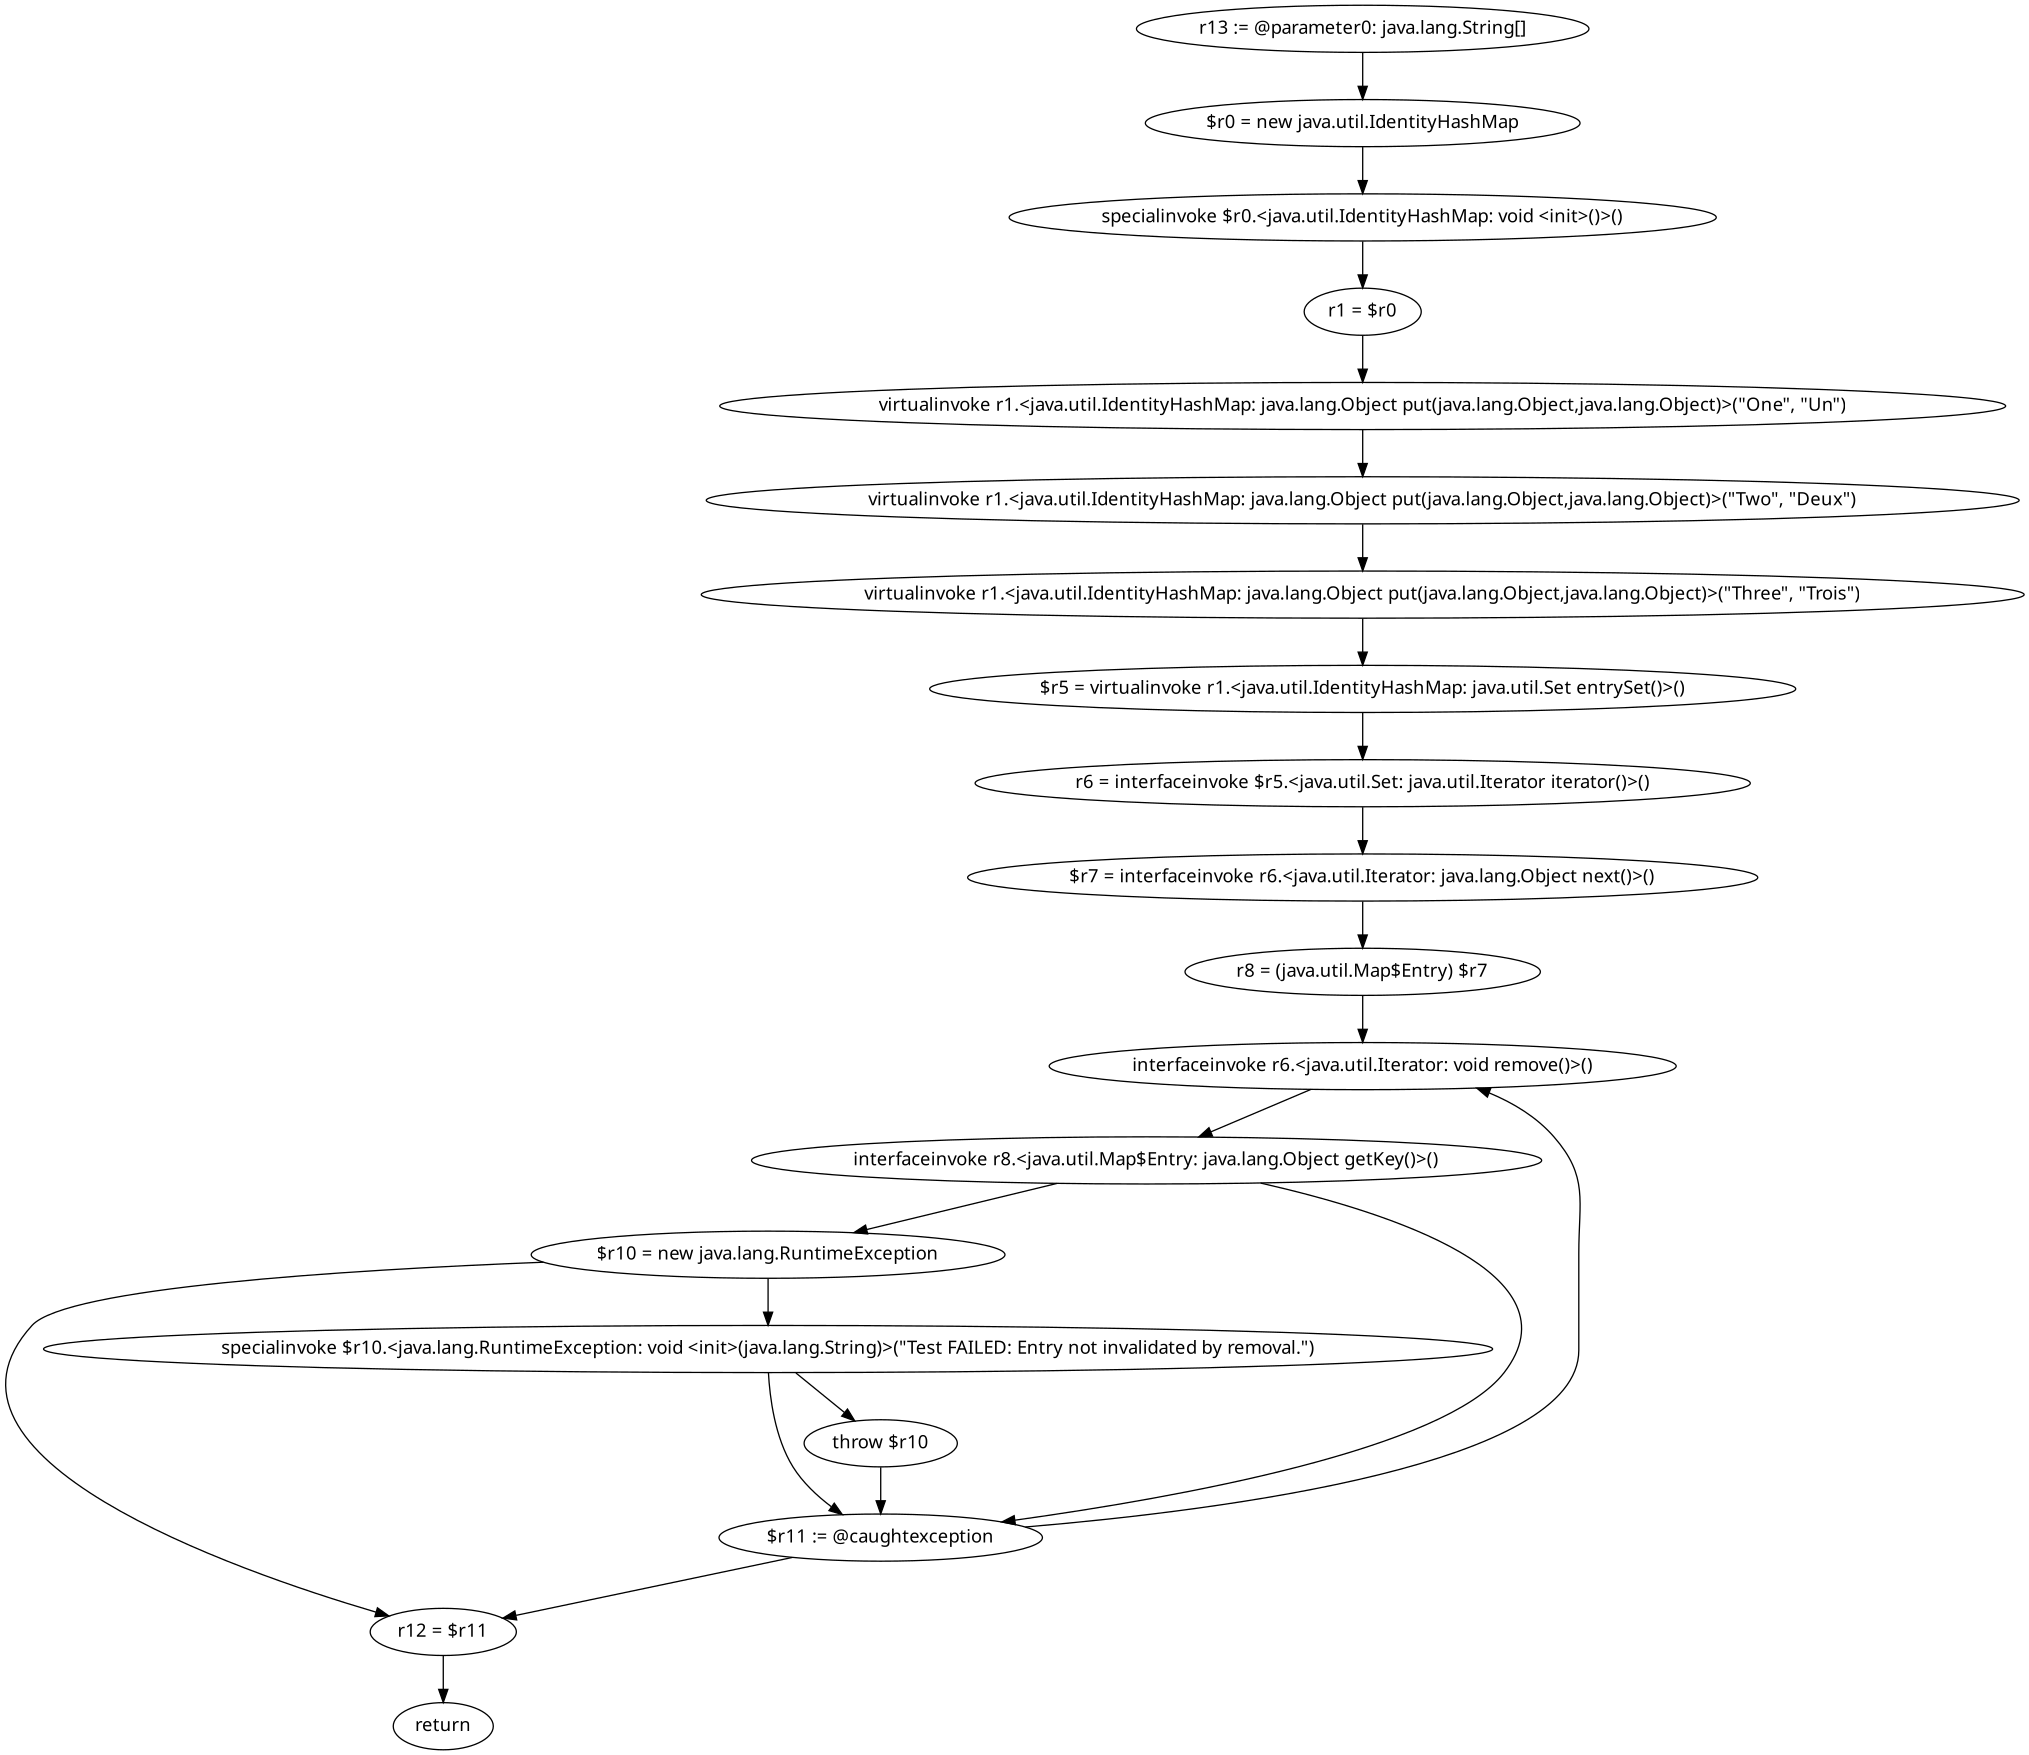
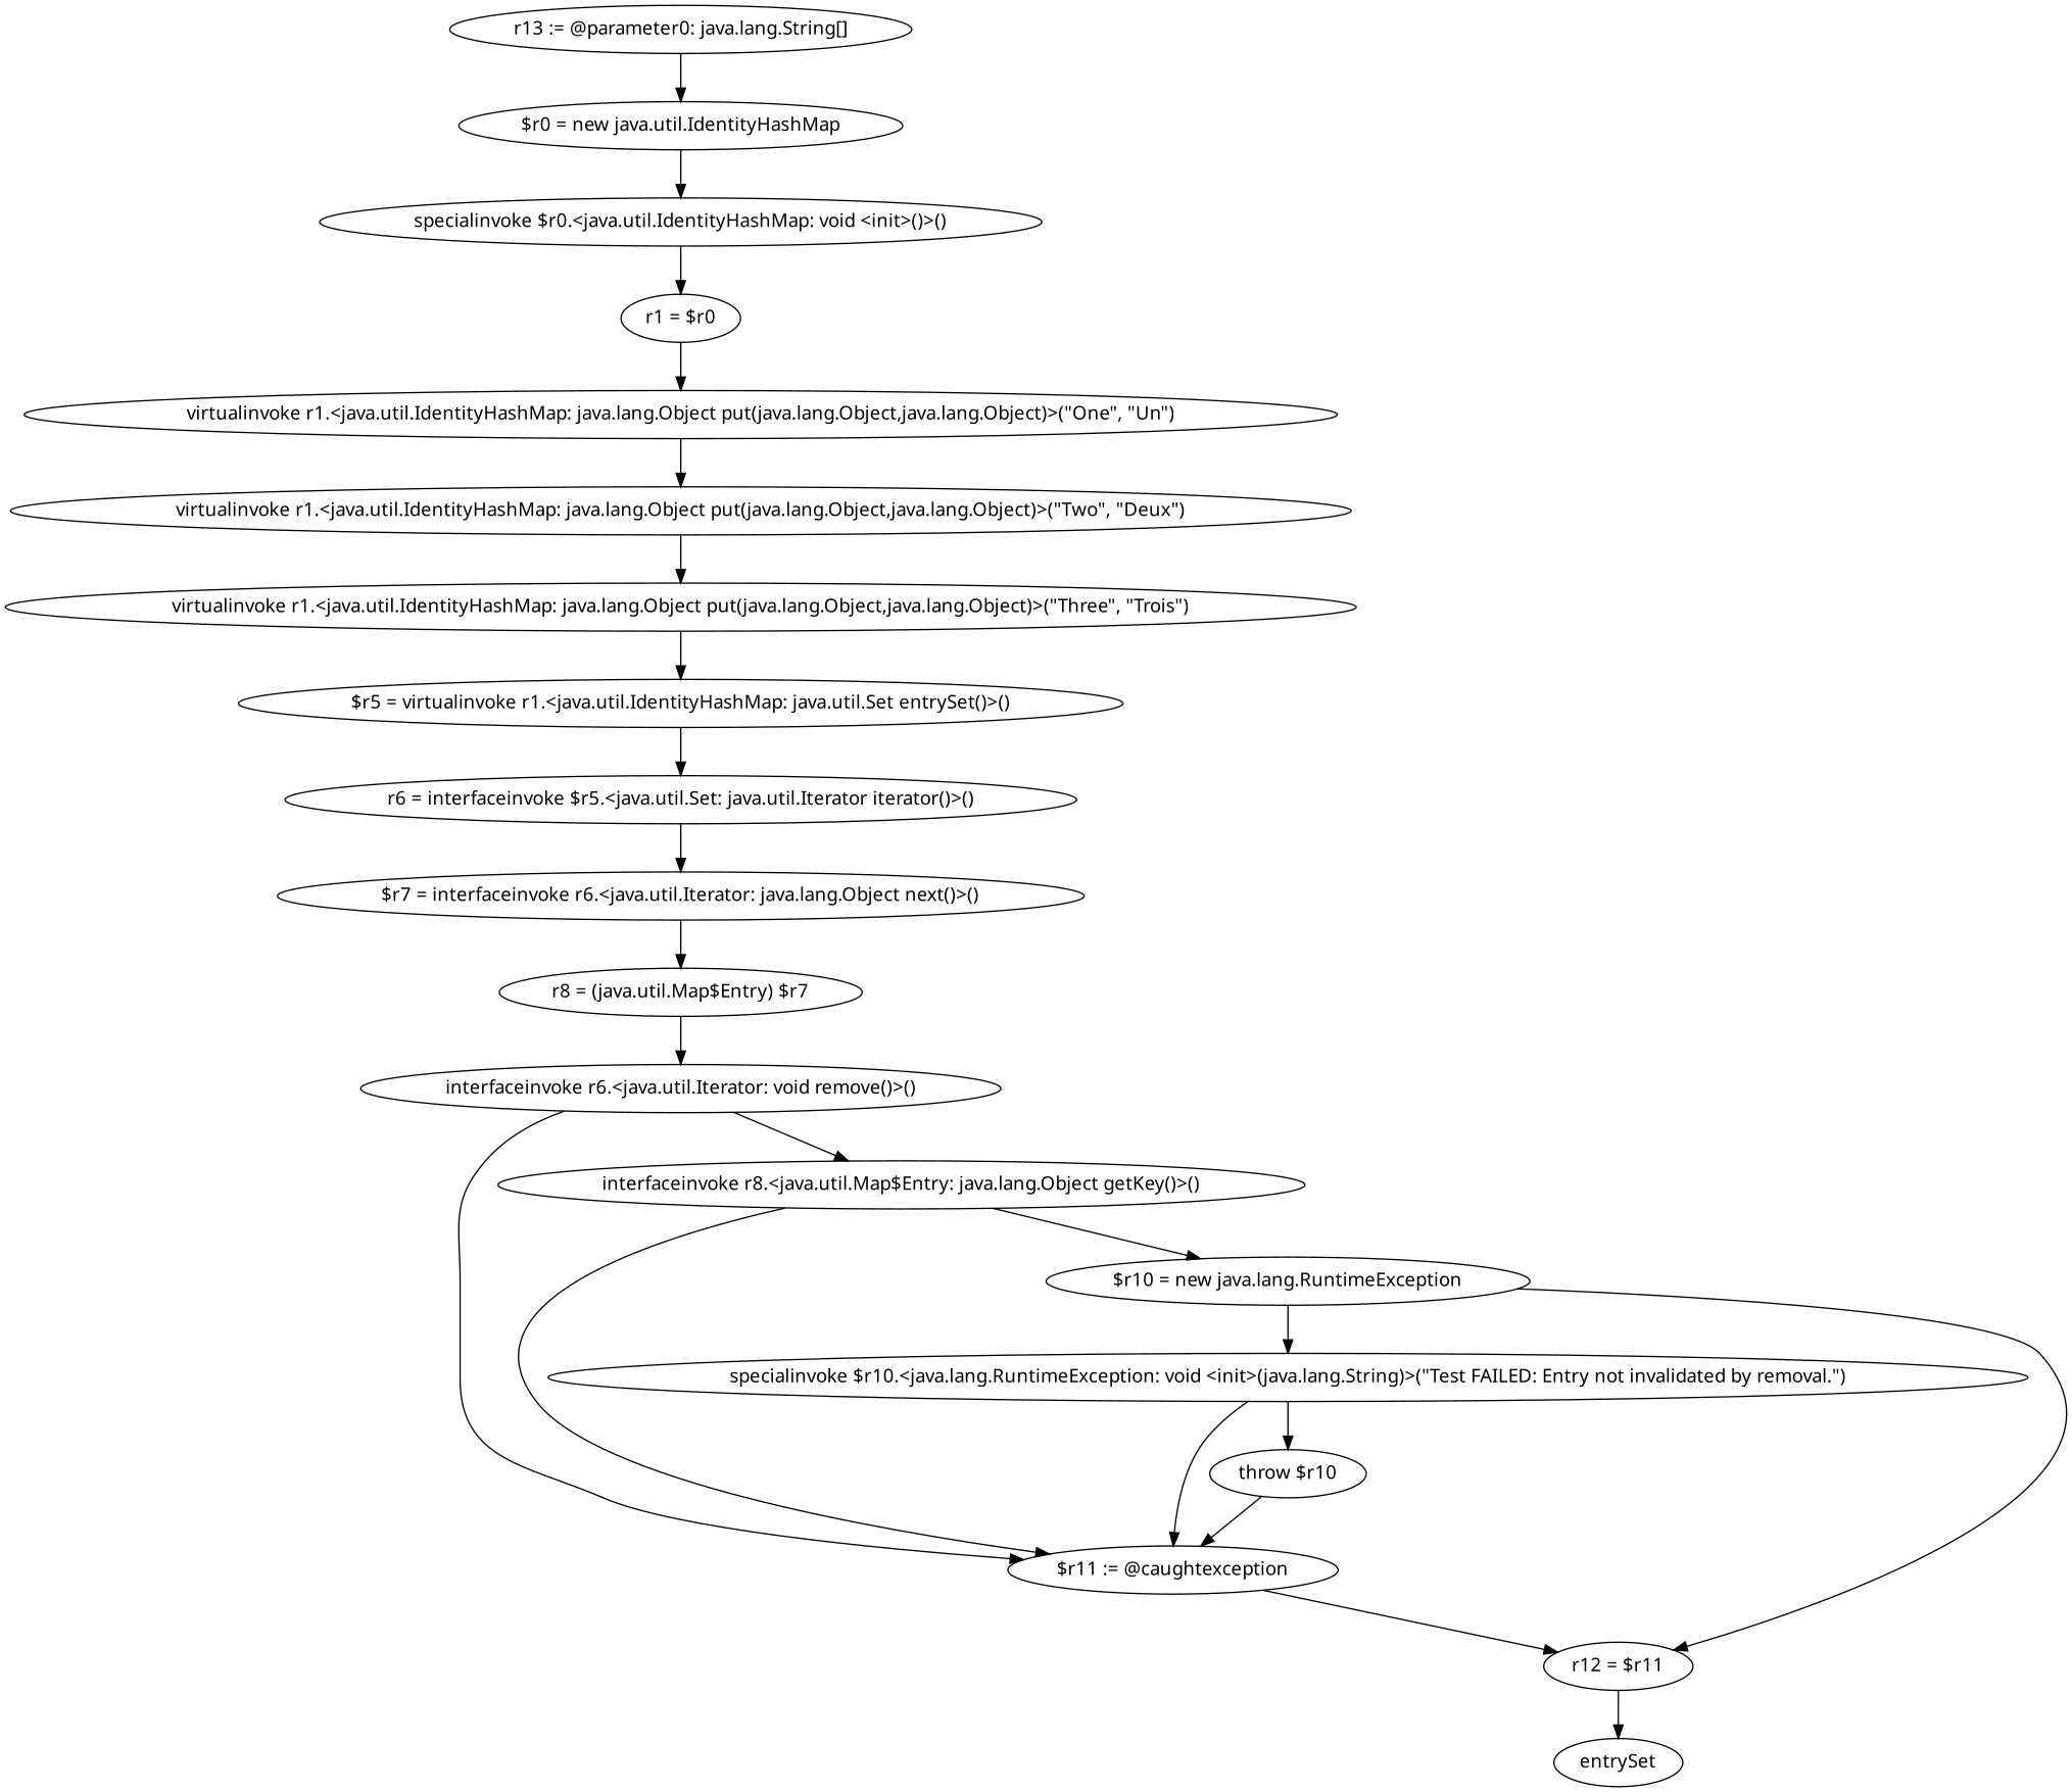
  digraph {
    fontname="Noto Sans"
    node [fontname="Noto Sans"]
    edge [fontname="Noto Sans"]
    "r13 := @parameter0: java.lang.String[]"
    "$r0 = new java.util.IdentityHashMap"
    "specialinvoke $r0.<java.util.IdentityHashMap: void <init>()>()"
    "r1 = $r0"
    "virtualinvoke r1.<java.util.IdentityHashMap: java.lang.Object put(java.lang.Object,java.lang.Object)>(\"One\", \"Un\")"
    "virtualinvoke r1.<java.util.IdentityHashMap: java.lang.Object put(java.lang.Object,java.lang.Object)>(\"Two\", \"Deux\")"
    "virtualinvoke r1.<java.util.IdentityHashMap: java.lang.Object put(java.lang.Object,java.lang.Object)>(\"Three\", \"Trois\")"
    "$r5 = virtualinvoke r1.<java.util.IdentityHashMap: java.util.Set entrySet()>()"
    "r6 = interfaceinvoke $r5.<java.util.Set: java.util.Iterator iterator()>()"
    "$r7 = interfaceinvoke r6.<java.util.Iterator: java.lang.Object next()>()"
    "r8 = (java.util.Map$Entry) $r7"
    "interfaceinvoke r6.<java.util.Iterator: void remove()>()"
    "interfaceinvoke r8.<java.util.Map$Entry: java.lang.Object getKey()>()"
    "$r11 := @caughtexception"
    "$r10 = new java.lang.RuntimeException"
    "r12 = $r11"
    "specialinvoke $r10.<java.lang.RuntimeException: void <init>(java.lang.String)>(\"Test FAILED: Entry not invalidated by removal.\")"
    "throw $r10"
-   return
+   return [label=entrySet]
    "r13 := @parameter0: java.lang.String[]" -> "$r0 = new java.util.IdentityHashMap"
    "$r0 = new java.util.IdentityHashMap" -> "specialinvoke $r0.<java.util.IdentityHashMap: void <init>()>()"
    "specialinvoke $r0.<java.util.IdentityHashMap: void <init>()>()" -> "r1 = $r0"
    "r1 = $r0" -> "virtualinvoke r1.<java.util.IdentityHashMap: java.lang.Object put(java.lang.Object,java.lang.Object)>(\"One\", \"Un\")"
    "virtualinvoke r1.<java.util.IdentityHashMap: java.lang.Object put(java.lang.Object,java.lang.Object)>(\"One\", \"Un\")" -> "virtualinvoke r1.<java.util.IdentityHashMap: java.lang.Object put(java.lang.Object,java.lang.Object)>(\"Two\", \"Deux\")"
    "virtualinvoke r1.<java.util.IdentityHashMap: java.lang.Object put(java.lang.Object,java.lang.Object)>(\"Two\", \"Deux\")" -> "virtualinvoke r1.<java.util.IdentityHashMap: java.lang.Object put(java.lang.Object,java.lang.Object)>(\"Three\", \"Trois\")"
    "virtualinvoke r1.<java.util.IdentityHashMap: java.lang.Object put(java.lang.Object,java.lang.Object)>(\"Three\", \"Trois\")" -> "$r5 = virtualinvoke r1.<java.util.IdentityHashMap: java.util.Set entrySet()>()"
    "$r5 = virtualinvoke r1.<java.util.IdentityHashMap: java.util.Set entrySet()>()" -> "r6 = interfaceinvoke $r5.<java.util.Set: java.util.Iterator iterator()>()"
    "r6 = interfaceinvoke $r5.<java.util.Set: java.util.Iterator iterator()>()" -> "$r7 = interfaceinvoke r6.<java.util.Iterator: java.lang.Object next()>()"
    "$r7 = interfaceinvoke r6.<java.util.Iterator: java.lang.Object next()>()" -> "r8 = (java.util.Map$Entry) $r7"
    "r8 = (java.util.Map$Entry) $r7" -> "interfaceinvoke r6.<java.util.Iterator: void remove()>()"
    "interfaceinvoke r6.<java.util.Iterator: void remove()>()" -> "interfaceinvoke r8.<java.util.Map$Entry: java.lang.Object getKey()>()"
-   "$r11 := @caughtexception" -> "interfaceinvoke r6.<java.util.Iterator: void remove()>()"
+   "interfaceinvoke r6.<java.util.Iterator: void remove()>()" -> "$r11 := @caughtexception"
    "interfaceinvoke r8.<java.util.Map$Entry: java.lang.Object getKey()>()" -> "$r11 := @caughtexception"
    "interfaceinvoke r8.<java.util.Map$Entry: java.lang.Object getKey()>()" -> "$r10 = new java.lang.RuntimeException"
    "$r11 := @caughtexception" -> "r12 = $r11"
    "$r10 = new java.lang.RuntimeException" -> "r12 = $r11"
    "$r10 = new java.lang.RuntimeException" -> "specialinvoke $r10.<java.lang.RuntimeException: void <init>(java.lang.String)>(\"Test FAILED: Entry not invalidated by removal.\")"
    "r12 = $r11" -> return
    "specialinvoke $r10.<java.lang.RuntimeException: void <init>(java.lang.String)>(\"Test FAILED: Entry not invalidated by removal.\")" -> "$r11 := @caughtexception"
    "specialinvoke $r10.<java.lang.RuntimeException: void <init>(java.lang.String)>(\"Test FAILED: Entry not invalidated by removal.\")" -> "throw $r10"
    "throw $r10" -> "$r11 := @caughtexception"
  }
